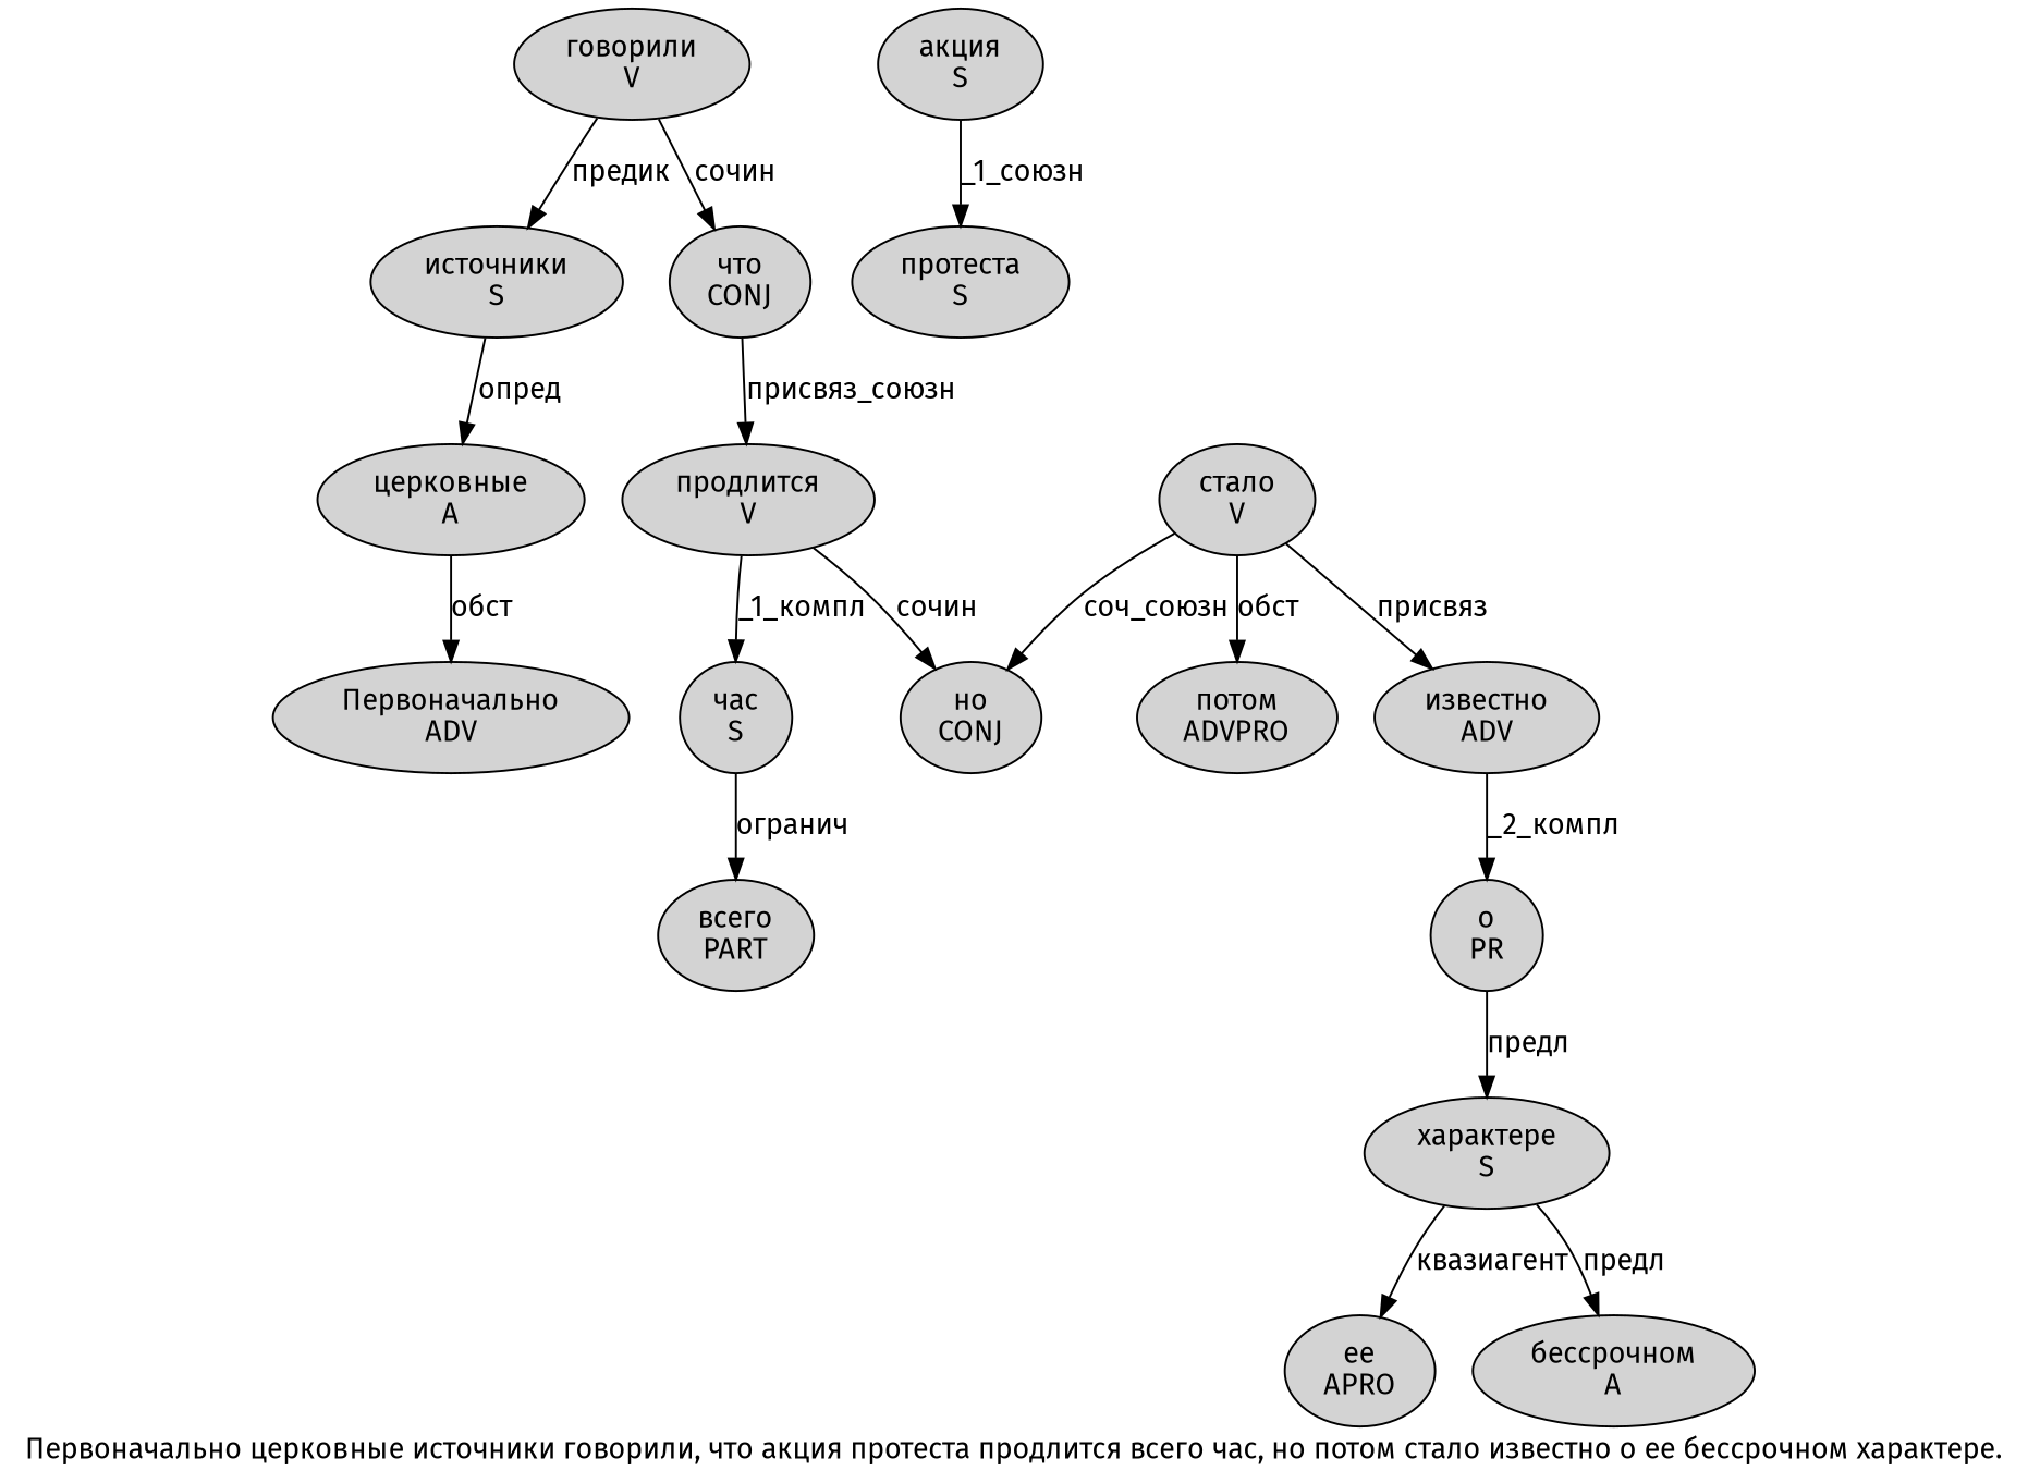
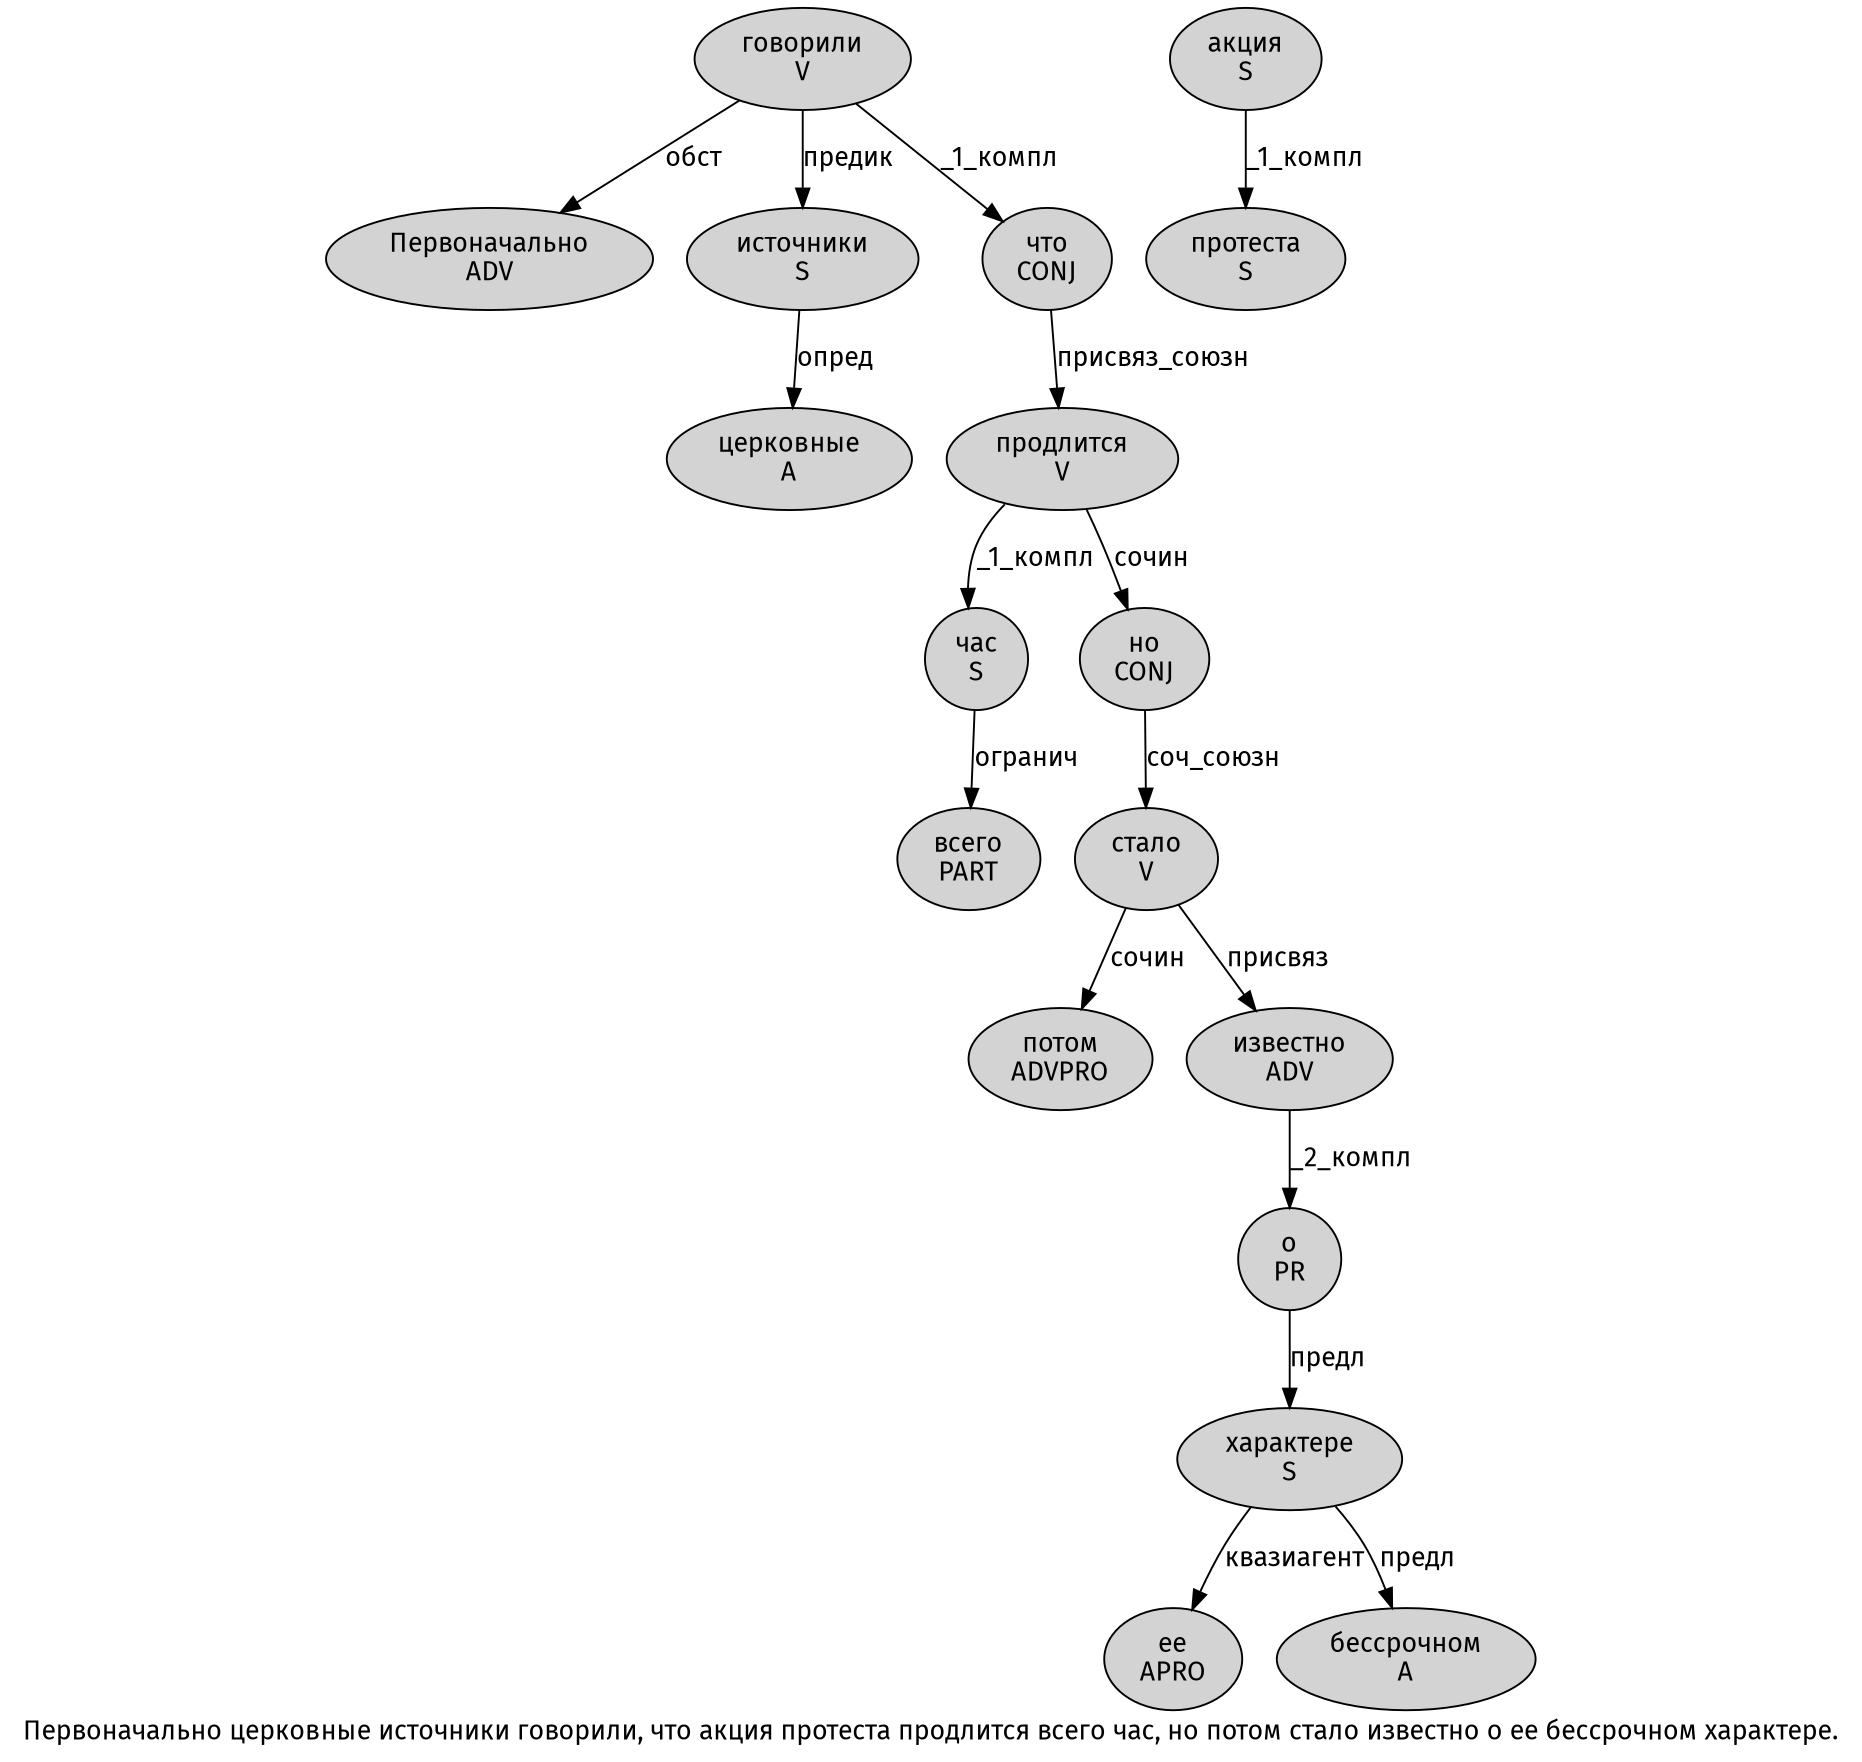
  digraph {
    fontname="Fira Sans"
    label="Первоначально церковные источники говорили, что акция протеста продлится всего час, но потом стало известно о ее бессрочном характере."
    node [fillcolor=lightgray fontname="Fira Sans" penwidth=1 shape=ellipse style=filled]
    edge [fontname="Fira Sans"]
    n1 [label="Первоначально\nADV"]
    n2 [label="церковные\nA"]
    n3 [label="источники\nS"]
    n4 [label="говорили\nV"]
    n5 [label="что\nCONJ"]
    n6 [label="продлится\nV"]
    n7 [label="час\nS"]
    n8 [label="но\nCONJ"]
    n9 [label="акция\nS"]
    n10 [label="протеста\nS"]
    n11 [label="всего\nPART"]
    n12 [label="стало\nV"]
    n13 [label="потом\nADVPRO"]
    n14 [label="известно\nADV"]
    n15 [label="о\nPR"]
    n16 [label="характере\nS"]
    n17 [label="ее\nAPRO"]
    n18 [label="бессрочном\nA"]
    n3 -> n2 [label="опред"]
-   n2 -> n1 [label="обст"]
+   n4 -> n1 [label="обст"]
    n4 -> n3 [label="предик"]
-   n4 -> n5 [label="сочин"]
+   n4 -> n5 [label="_1_компл"]
    n5 -> n6 [label="присвяз_союзн"]
    n6 -> n7 [label="_1_компл"]
    n6 -> n8 [label="сочин"]
    n7 -> n11 [label="огранич"]
-   n12 -> n8 [label="соч_союзн"]
-   n9 -> n10 [label="_1_союзн"]
-   n12 -> n13 [label="обст"]
+   n8 -> n12 [label="соч_союзн"]
+   n9 -> n10 [label="_1_компл"]
+   n12 -> n13 [label="сочин"]
    n12 -> n14 [label="присвяз"]
    n14 -> n15 [label="_2_компл"]
    n15 -> n16 [label="предл"]
    n16 -> n17 [label="квазиагент"]
    n16 -> n18 [label="предл"]
  }
